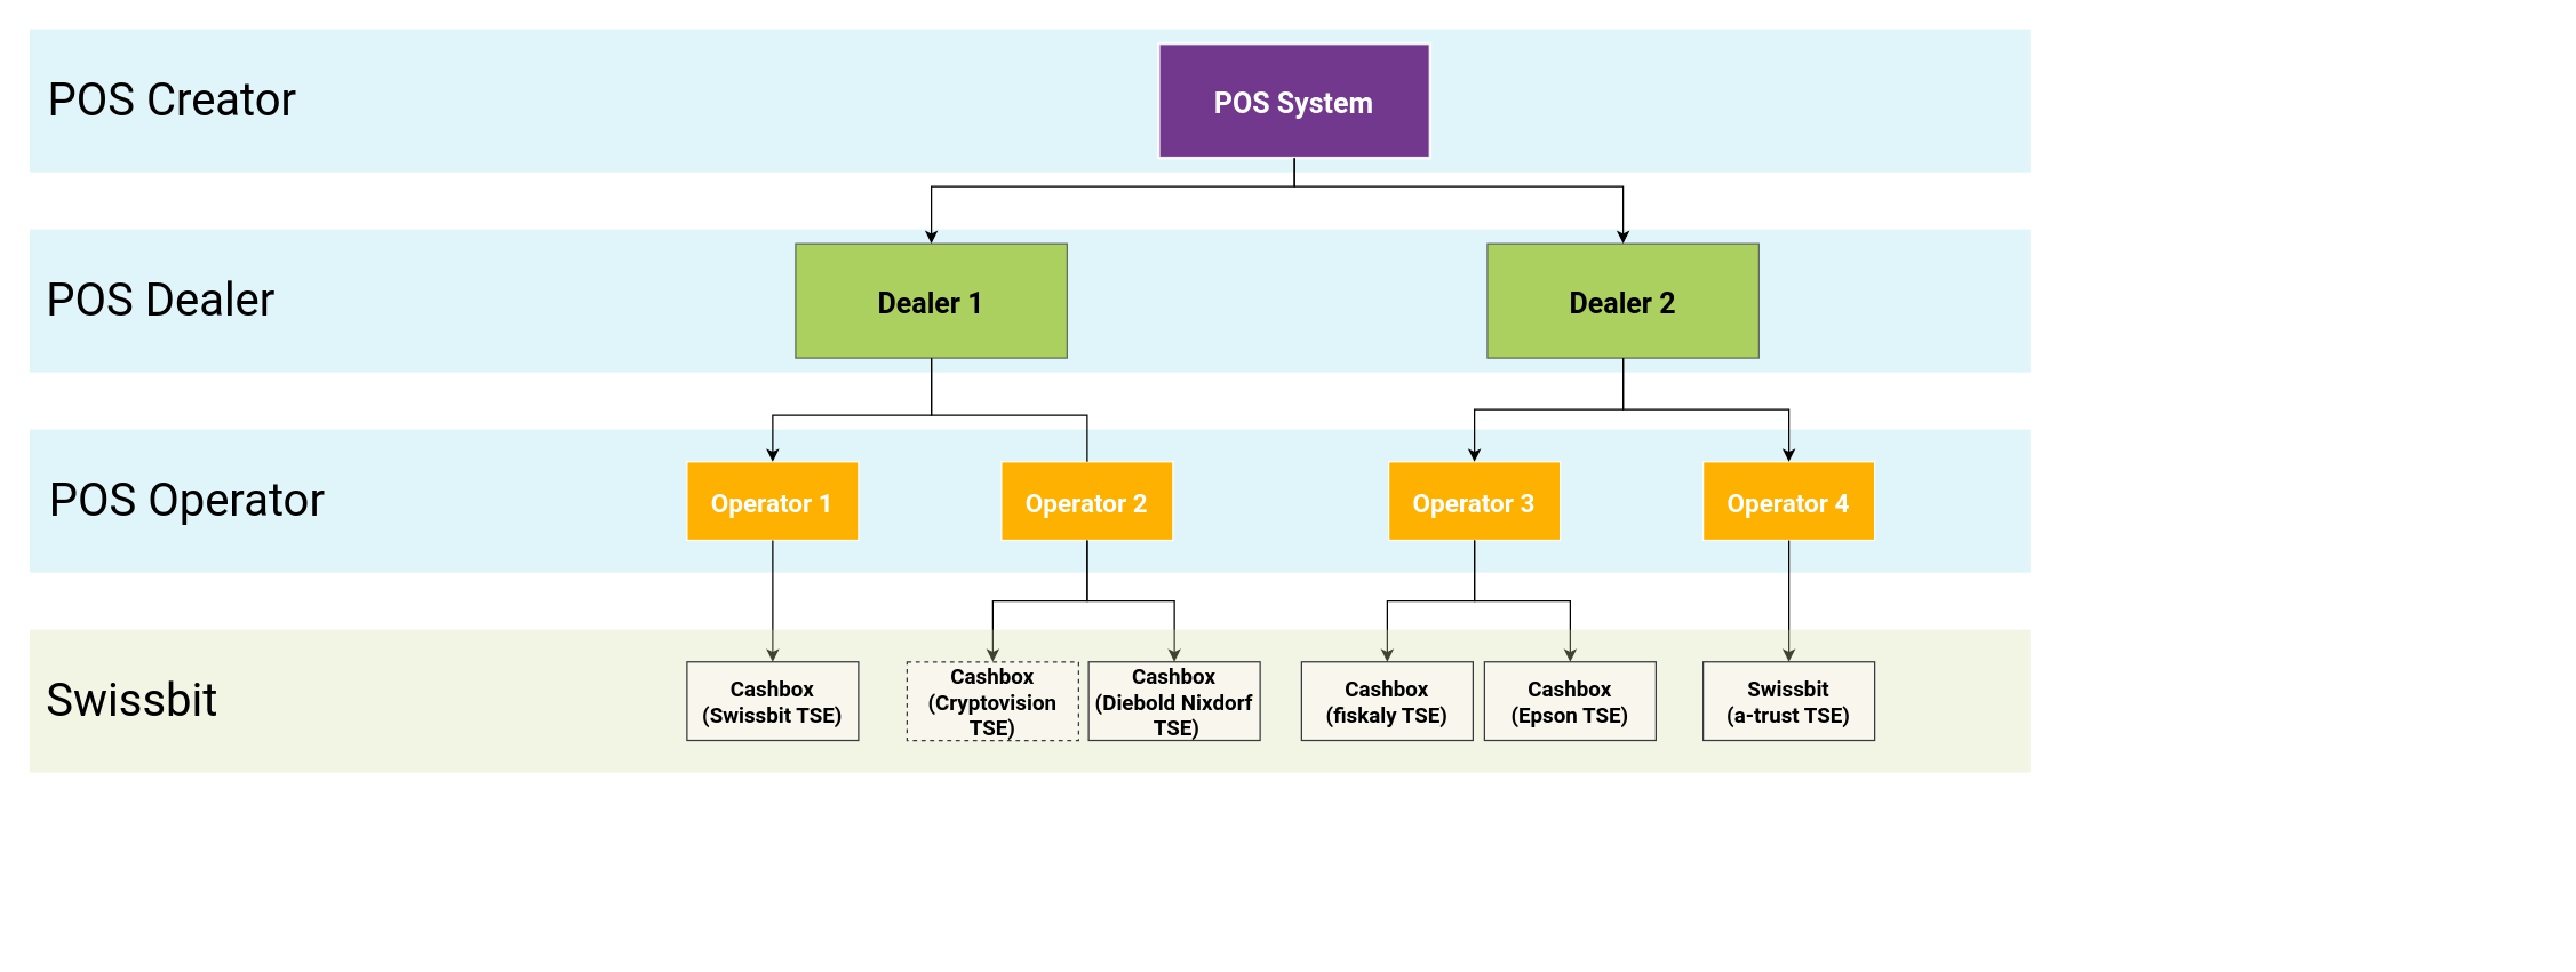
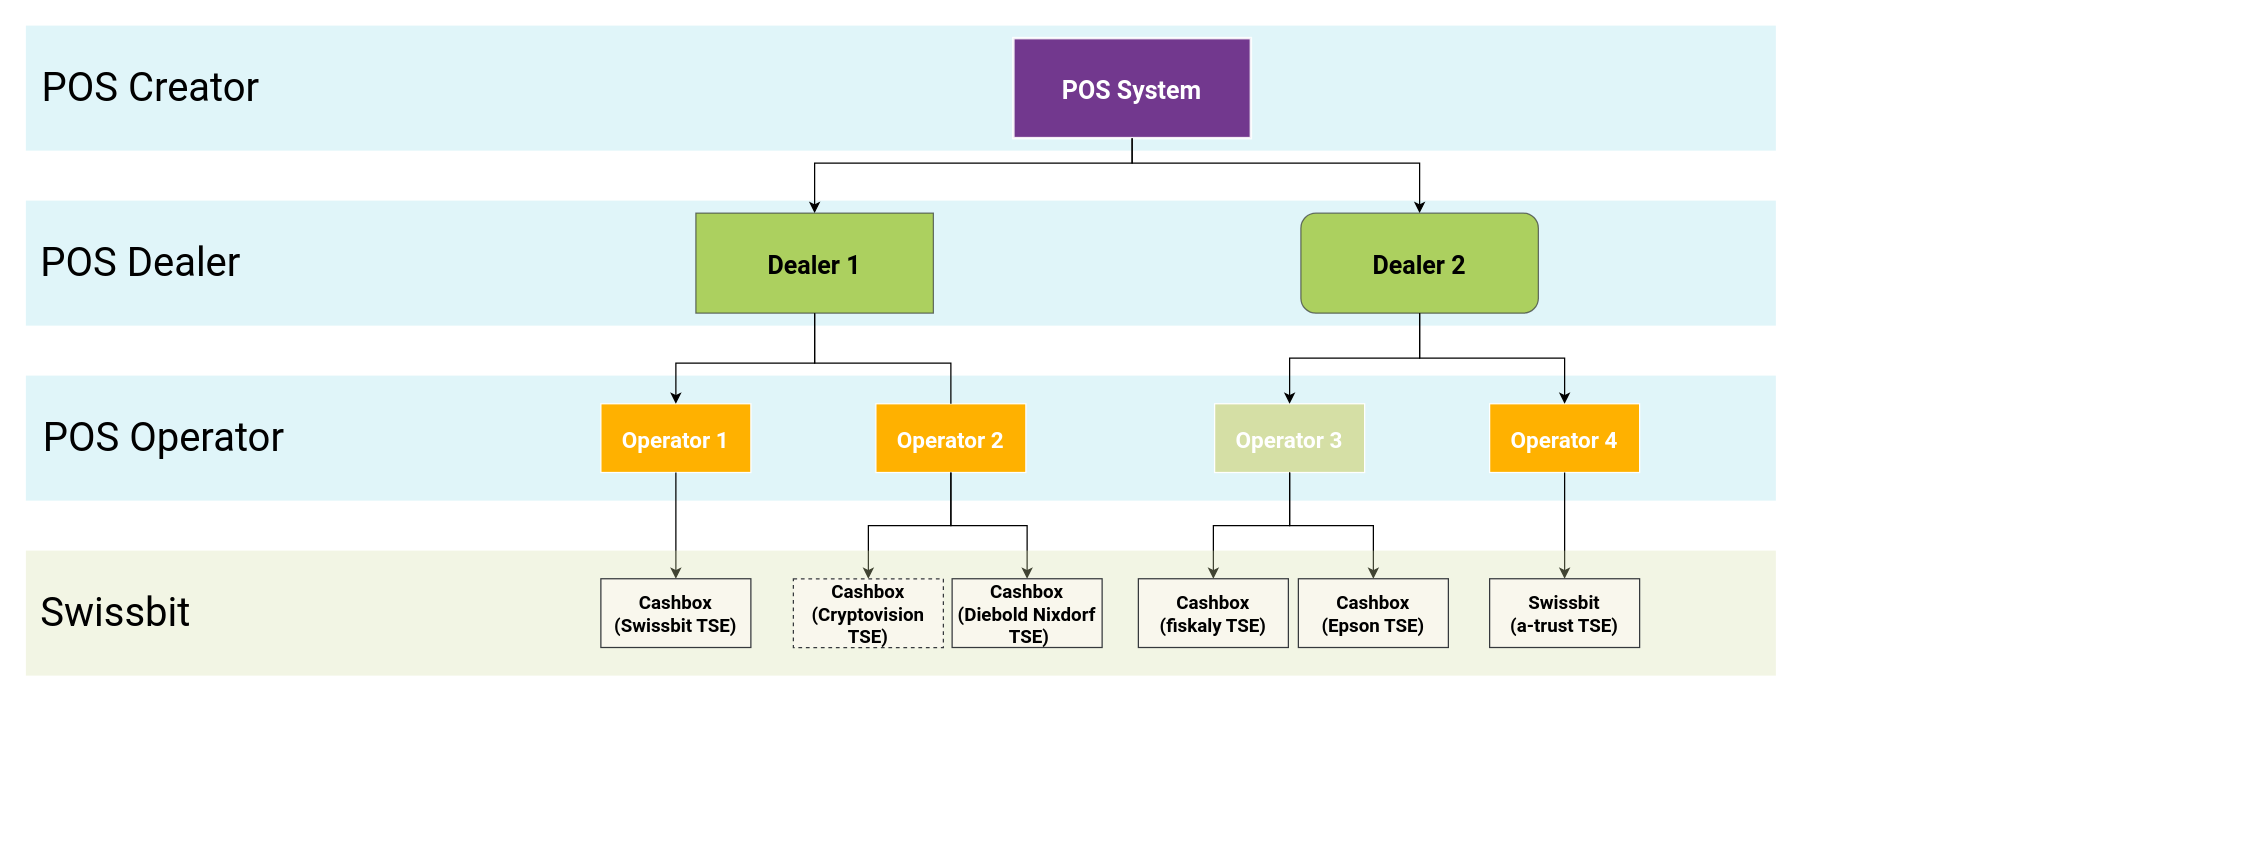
  <mxCell id="0" />
  <mxCell id="1" parent="0" />
  <mxCell id="2" value="" style="group" parent="1" vertex="1" connectable="0"><mxGeometry x="20" y="20" width="1400" height="100" as="geometry" /></mxCell>
  <mxCell id="3" value="" style="strokeColor=none;opacity=30;fillColor=#99dceb;" parent="2" vertex="1"><mxGeometry width="1400" height="100" as="geometry" /></mxCell>
  <mxCell id="4" value="&lt;p&gt;&lt;font face=&quot;Roboto&quot; style=&quot;font-size: 32px&quot;&gt;POS Creator&lt;/font&gt;&lt;/p&gt;" style="text;html=1;strokeColor=none;fillColor=none;align=left;verticalAlign=middle;whiteSpace=wrap;rounded=0;" parent="2" vertex="1"><mxGeometry x="11" y="40" width="270" height="20" as="geometry" /></mxCell>
  <mxCell id="5" value="POS System" style="rounded=0;gradientColor=none;fontColor=#FFFFFF;fontStyle=1;fontFamily=Roboto;fontSize=20;fillColor=#672483;opacity=90;strokeColor=#FFFFFF;strokeWidth=2;fontSource=https%3A%2F%2Ffonts.googleapis.com%2Fcss%3Ffamily%3DRoboto;" parent="2" vertex="1"><mxGeometry x="790" y="10" width="190" height="80" as="geometry" /></mxCell>
  <mxCell id="6" value="" style="group;align=left;" parent="1" vertex="1" connectable="0"><mxGeometry x="20" y="160" width="1400" height="100" as="geometry" /></mxCell>
  <mxCell id="7" value="" style="strokeColor=none;opacity=30;fillColor=#99dceb;" parent="6" vertex="1"><mxGeometry width="1400" height="100" as="geometry" /></mxCell>
  <mxCell id="8" value="&lt;p&gt;&lt;font face=&quot;Roboto&quot; style=&quot;font-size: 32px&quot;&gt;POS Dealer&lt;/font&gt;&lt;/p&gt;" style="text;html=1;strokeColor=none;fillColor=none;align=left;verticalAlign=middle;whiteSpace=wrap;rounded=0;" parent="6" vertex="1"><mxGeometry x="10" y="40" width="270" height="20" as="geometry" /></mxCell>
- <mxCell id="9" value="Dealer 2" style="rounded=0;strokeColor=#36393d;fontStyle=1;fontFamily=Roboto;fontSize=20;fillColor=#96c11f;opacity=70;fontSource=https%3A%2F%2Ffonts.googleapis.com%2Fcss%3Ffamily%3DRoboto;" parent="6" vertex="1"><mxGeometry x="1020" y="10" width="190" height="80" as="geometry" /></mxCell>
+ <mxCell id="9" value="Dealer 2" style="strokeColor=#36393d;fontStyle=1;fontFamily=Roboto;fontSize=20;fillColor=#96c11f;opacity=70;fontSource=https%3A%2F%2Ffonts.googleapis.com%2Fcss%3Ffamily%3DRoboto;rounded=1;" parent="6" vertex="1"><mxGeometry x="1020" y="10" width="190" height="80" as="geometry" /></mxCell>
  <mxCell id="10" value="" style="group;align=left;" parent="1" vertex="1" connectable="0"><mxGeometry x="20" y="300" width="1760" height="100" as="geometry" /></mxCell>
  <mxCell id="11" value="" style="strokeColor=none;opacity=30;fillColor=#99dceb;" parent="10" vertex="1"><mxGeometry width="1400" height="100" as="geometry" /></mxCell>
  <mxCell id="12" value="&lt;p&gt;&lt;font face=&quot;Roboto&quot; style=&quot;font-size: 32px&quot;&gt;POS Operator&lt;/font&gt;&lt;/p&gt;" style="text;html=1;strokeColor=none;fillColor=none;align=left;verticalAlign=middle;whiteSpace=wrap;rounded=0;" parent="10" vertex="1"><mxGeometry x="12" y="40" width="270" height="20" as="geometry" /></mxCell>
  <mxCell id="13" value="Operator 1" style="rounded=0;fontStyle=1;fontFamily=Roboto;fontSize=18;fontColor=#ffffff;strokeColor=#FFFFFF;fillColor=#ffb100;fontSource=https%3A%2F%2Ffonts.googleapis.com%2Fcss%3Ffamily%3DRoboto;" parent="10" vertex="1"><mxGeometry x="460" y="22.5" width="120" height="55" as="geometry" /></mxCell>
  <mxCell id="14" value="Operator 2" style="rounded=0;fontStyle=1;fontFamily=Roboto;fontSize=18;fontColor=#ffffff;strokeColor=#FFFFFF;fillColor=#ffb100;fontSource=https%3A%2F%2Ffonts.googleapis.com%2Fcss%3Ffamily%3DRoboto;" parent="10" vertex="1"><mxGeometry x="680" y="22.5" width="120" height="55" as="geometry" /></mxCell>
- <mxCell id="15" value="Operator 3" style="rounded=0;fontStyle=1;fontFamily=Roboto;fontSize=18;fontColor=#ffffff;strokeColor=#FFFFFF;fillColor=#ffb100;fontSource=https%3A%2F%2Ffonts.googleapis.com%2Fcss%3Ffamily%3DRoboto;" parent="10" vertex="1"><mxGeometry x="951" y="22.5" width="120" height="55" as="geometry" /></mxCell>
+ <mxCell id="15" value="Operator 3" style="rounded=0;fontStyle=1;fontFamily=Roboto;fontSize=18;fontColor=#ffffff;strokeColor=#FFFFFF;fillColor=#d5dfa5;fontSource=https%3A%2F%2Ffonts.googleapis.com%2Fcss%3Ffamily%3DRoboto;" parent="10" vertex="1"><mxGeometry x="951" y="22.5" width="120" height="55" as="geometry" /></mxCell>
  <mxCell id="16" value="Operator 4" style="rounded=0;fontStyle=1;fontFamily=Roboto;fontSize=18;fontColor=#ffffff;strokeColor=#FFFFFF;fillColor=#ffb100;fontSource=https%3A%2F%2Ffonts.googleapis.com%2Fcss%3Ffamily%3DRoboto;" parent="10" vertex="1"><mxGeometry x="1171" y="22.5" width="120" height="55" as="geometry" /></mxCell>
  <mxCell id="17" value="" style="edgeStyle=elbowEdgeStyle;elbow=vertical;strokeWidth=1;rounded=0;fontColor=#3399FF;fillColor=#dae8fc;entryX=0.5;entryY=0;entryDx=0;entryDy=0;exitX=0.5;exitY=1;exitDx=0;exitDy=0;" parent="1" source="18" target="13" edge="1"><mxGeometry x="308" y="258" width="100" height="100" as="geometry"><mxPoint x="344" y="637.5" as="sourcePoint" /><mxPoint x="180" y="752.5" as="targetPoint" /><Array as="points"><mxPoint x="550" y="290" /></Array></mxGeometry></mxCell>
  <mxCell id="18" value="Dealer 1" style="rounded=0;strokeColor=#36393d;fontStyle=1;fontFamily=Roboto;fontSize=20;fillColor=#96c11f;opacity=70;fontSource=https%3A%2F%2Ffonts.googleapis.com%2Fcss%3Ffamily%3DRoboto;" parent="1" vertex="1"><mxGeometry x="556" y="170" width="190" height="80" as="geometry" /></mxCell>
  <mxCell id="19" value="" style="edgeStyle=elbowEdgeStyle;elbow=vertical;strokeWidth=1;rounded=0;fontColor=#3399FF;fillColor=#dae8fc;entryX=0.5;entryY=0;entryDx=0;entryDy=0;" parent="1" source="5" target="18" edge="1"><mxGeometry x="318" y="268" width="100" height="100" as="geometry"><mxPoint x="354" y="647.5" as="sourcePoint" /><mxPoint x="395" y="745" as="targetPoint" /><Array as="points"><mxPoint x="750" y="130" /><mxPoint x="410" y="647.5" /></Array></mxGeometry></mxCell>
  <mxCell id="20" value="" style="edgeStyle=elbowEdgeStyle;elbow=vertical;strokeWidth=1;rounded=0;fontColor=#3399FF;fillColor=#dae8fc;entryX=0.5;entryY=0;entryDx=0;entryDy=0;exitX=0.5;exitY=1;exitDx=0;exitDy=0;" parent="1" source="5" target="9" edge="1"><mxGeometry x="334" y="278" width="100" height="100" as="geometry"><mxPoint x="867" y="109" as="sourcePoint" /><mxPoint x="1120" y="170" as="targetPoint" /><Array as="points"><mxPoint x="1000" y="130" /><mxPoint x="426" y="657.5" /></Array></mxGeometry></mxCell>
  <mxCell id="21" value="" style="edgeStyle=elbowEdgeStyle;elbow=vertical;strokeWidth=1;rounded=0;fontColor=#3399FF;fillColor=#dae8fc;entryX=0.5;entryY=0;entryDx=0;entryDy=0;exitX=0.5;exitY=1;exitDx=0;exitDy=0;endArrow=none;" parent="1" source="18" target="14" edge="1"><mxGeometry x="318" y="268" width="100" height="100" as="geometry"><mxPoint x="645" y="260" as="sourcePoint" /><mxPoint x="550" y="332.5" as="targetPoint" /><Array as="points"><mxPoint x="700" y="290" /></Array></mxGeometry></mxCell>
  <mxCell id="22" value="" style="edgeStyle=elbowEdgeStyle;elbow=vertical;strokeWidth=1;rounded=0;fontColor=#3399FF;fillColor=#dae8fc;" parent="1" source="13" target="33" edge="1"><mxGeometry x="318" y="268" width="100" height="100" as="geometry"><mxPoint x="661" y="260" as="sourcePoint" /><mxPoint x="550" y="332.5" as="targetPoint" /><Array as="points" /></mxGeometry></mxCell>
  <mxCell id="23" value="" style="edgeStyle=elbowEdgeStyle;elbow=vertical;strokeWidth=1;rounded=0;fontColor=#3399FF;fillColor=#dae8fc;exitX=0.5;exitY=1;exitDx=0;exitDy=0;" parent="1" source="14" target="34" edge="1"><mxGeometry x="328" y="278" width="100" height="100" as="geometry"><mxPoint x="550" y="387.5" as="sourcePoint" /><mxPoint x="550" y="472.5" as="targetPoint" /><Array as="points" /></mxGeometry></mxCell>
  <mxCell id="24" value="" style="edgeStyle=elbowEdgeStyle;elbow=vertical;strokeWidth=1;rounded=0;fontColor=#3399FF;fillColor=#dae8fc;entryX=0.5;entryY=0;entryDx=0;entryDy=0;exitX=0.5;exitY=1;exitDx=0;exitDy=0;" parent="1" source="14" target="35" edge="1"><mxGeometry x="328" y="278" width="100" height="100" as="geometry"><mxPoint x="661" y="260" as="sourcePoint" /><mxPoint x="770" y="332.5" as="targetPoint" /><Array as="points"><mxPoint x="790" y="420" /></Array></mxGeometry></mxCell>
  <mxCell id="25" value="" style="edgeStyle=elbowEdgeStyle;elbow=vertical;strokeWidth=1;rounded=0;fontColor=#3399FF;fillColor=#dae8fc;exitX=0.5;exitY=1;exitDx=0;exitDy=0;entryX=0.5;entryY=0;entryDx=0;entryDy=0;" parent="1" source="15" target="36" edge="1"><mxGeometry x="338" y="288" width="100" height="100" as="geometry"><mxPoint x="770" y="387.5" as="sourcePoint" /><mxPoint x="700" y="472.5" as="targetPoint" /><Array as="points" /></mxGeometry></mxCell>
  <mxCell id="26" value="" style="edgeStyle=elbowEdgeStyle;elbow=vertical;strokeWidth=1;rounded=0;fontColor=#3399FF;fillColor=#dae8fc;entryX=0.5;entryY=0;entryDx=0;entryDy=0;exitX=0.5;exitY=1;exitDx=0;exitDy=0;" parent="1" source="15" target="37" edge="1"><mxGeometry x="338" y="288" width="100" height="100" as="geometry"><mxPoint x="770" y="387.5" as="sourcePoint" /><mxPoint x="835" y="472.5" as="targetPoint" /><Array as="points"><mxPoint x="1050" y="420" /></Array></mxGeometry></mxCell>
  <mxCell id="27" value="" style="edgeStyle=elbowEdgeStyle;elbow=vertical;strokeWidth=1;rounded=0;fontColor=#3399FF;fillColor=#dae8fc;" parent="1" source="9" target="15" edge="1"><mxGeometry x="348" y="298" width="100" height="100" as="geometry"><mxPoint x="1041" y="387.5" as="sourcePoint" /><mxPoint x="980" y="472.5" as="targetPoint" /><Array as="points" /></mxGeometry></mxCell>
  <mxCell id="28" value="" style="edgeStyle=elbowEdgeStyle;elbow=vertical;strokeWidth=1;rounded=0;fontColor=#3399FF;fillColor=#dae8fc;exitX=0.5;exitY=1;exitDx=0;exitDy=0;entryX=0.5;entryY=0;entryDx=0;entryDy=0;" parent="1" source="9" target="16" edge="1"><mxGeometry x="348" y="294" width="100" height="100" as="geometry"><mxPoint x="1135" y="246" as="sourcePoint" /><mxPoint x="1251" y="318.5" as="targetPoint" /><Array as="points"><mxPoint x="1200" y="286" /></Array></mxGeometry></mxCell>
  <mxCell id="29" value="" style="edgeStyle=elbowEdgeStyle;elbow=vertical;strokeWidth=1;rounded=0;fontColor=#3399FF;fillColor=#dae8fc;" parent="1" source="16" target="38" edge="1"><mxGeometry x="328" y="278" width="100" height="100" as="geometry"><mxPoint x="1190" y="420" as="sourcePoint" /><mxPoint x="1254" y="463" as="targetPoint" /><Array as="points" /></mxGeometry></mxCell>
  <mxCell id="30" value="" style="group" parent="1" vertex="1" connectable="0"><mxGeometry x="20" y="440" width="1760" height="100" as="geometry" /></mxCell>
  <mxCell id="31" value="" style="strokeColor=none;opacity=30;fillColor=#d5dfa5;" parent="30" vertex="1"><mxGeometry width="1400" height="100" as="geometry" /></mxCell>
  <mxCell id="32" value="&lt;p&gt;&lt;font face=&quot;Roboto&quot; style=&quot;font-size: 32px&quot;&gt;Swissbit&lt;/font&gt;&lt;/p&gt;" style="text;html=1;strokeColor=none;fillColor=none;align=left;verticalAlign=middle;whiteSpace=wrap;rounded=0;" parent="30" vertex="1"><mxGeometry x="10" y="40" width="270" height="20" as="geometry" /></mxCell>
  <mxCell id="33" value="Cashbox&#10;(Swissbit TSE)" style="rounded=0;fillColor=#f9f7ed;fontStyle=1;fontFamily=Roboto;fontSize=15;strokeColor=#36393d;fontSource=https%3A%2F%2Ffonts.googleapis.com%2Fcss%3Ffamily%3DRoboto;" parent="30" vertex="1"><mxGeometry x="460" y="22.5" width="120" height="55" as="geometry" /></mxCell>
  <mxCell id="34" value="Cashbox&#10;(Cryptovision&#10;TSE)" style="rounded=0;fillColor=#f9f7ed;fontStyle=1;fontFamily=Roboto;fontSize=15;strokeColor=#36393d;fontSource=https%3A%2F%2Ffonts.googleapis.com%2Fcss%3Ffamily%3DRoboto;dashed=1;" parent="30" vertex="1"><mxGeometry x="614" y="22.5" width="120" height="55" as="geometry" /></mxCell>
  <mxCell id="35" value="Cashbox&#10;(Diebold Nixdorf&#10; TSE)" style="rounded=0;fillColor=#f9f7ed;fontStyle=1;fontFamily=Roboto;fontSize=15;strokeColor=#36393d;fontSource=https%3A%2F%2Ffonts.googleapis.com%2Fcss%3Ffamily%3DRoboto;" parent="30" vertex="1"><mxGeometry x="741" y="22.5" width="120" height="55" as="geometry" /></mxCell>
  <mxCell id="36" value="Cashbox&#10;(fiskaly TSE)" style="rounded=0;fillColor=#f9f7ed;fontStyle=1;fontFamily=Roboto;fontSize=15;strokeColor=#36393d;fontSource=https%3A%2F%2Ffonts.googleapis.com%2Fcss%3Ffamily%3DRoboto;" parent="30" vertex="1"><mxGeometry x="890" y="22.5" width="120" height="55" as="geometry" /></mxCell>
  <mxCell id="37" value="Cashbox&#10;(Epson TSE)" style="rounded=0;fillColor=#f9f7ed;fontStyle=1;fontFamily=Roboto;fontSize=15;strokeColor=#36393d;fontSource=https%3A%2F%2Ffonts.googleapis.com%2Fcss%3Ffamily%3DRoboto;" parent="30" vertex="1"><mxGeometry x="1018" y="22.5" width="120" height="55" as="geometry" /></mxCell>
  <mxCell id="38" value="Swissbit&#10;(a-trust TSE)" style="rounded=0;fillColor=#f9f7ed;fontStyle=1;fontFamily=Roboto;fontSize=15;strokeColor=#36393d;fontSource=https%3A%2F%2Ffonts.googleapis.com%2Fcss%3Ffamily%3DRoboto;" parent="30" vertex="1"><mxGeometry x="1171" y="22.5" width="120" height="55" as="geometry" /></mxCell>
